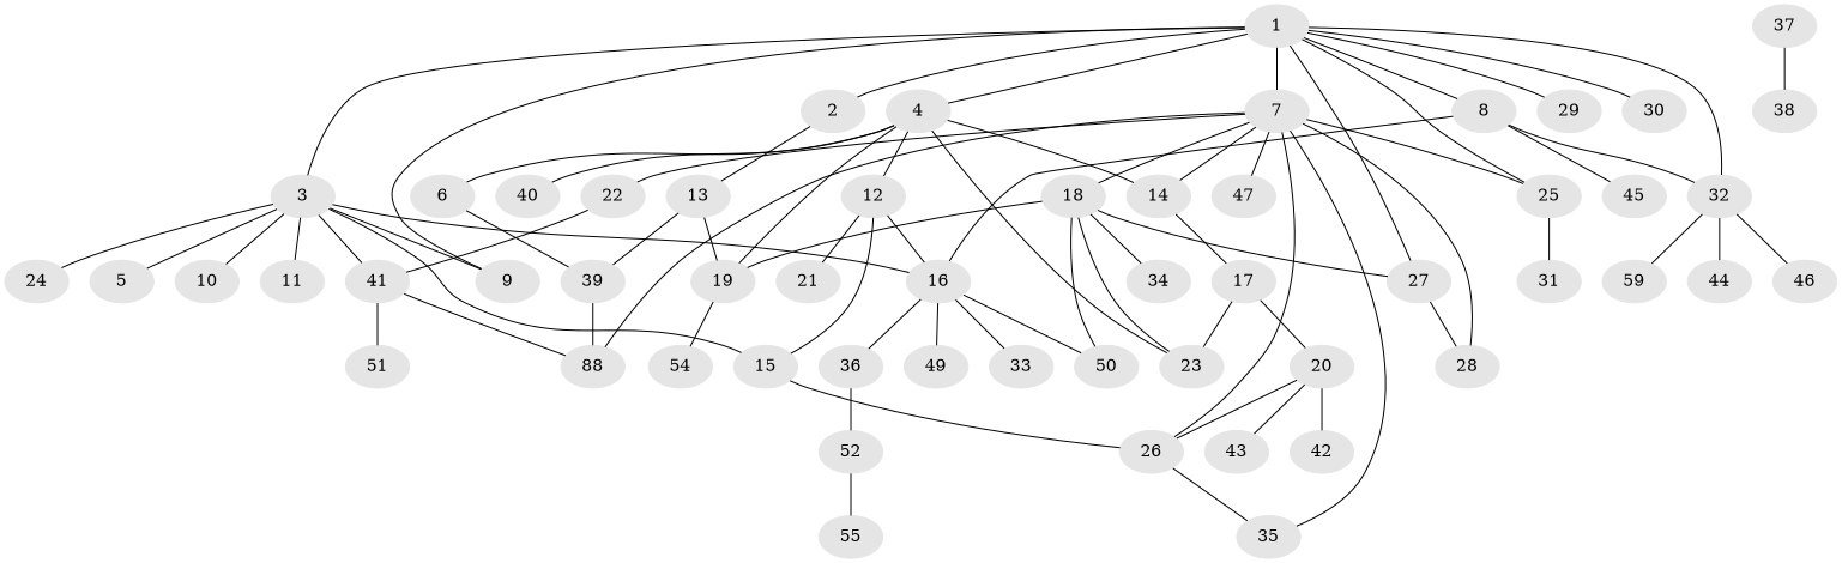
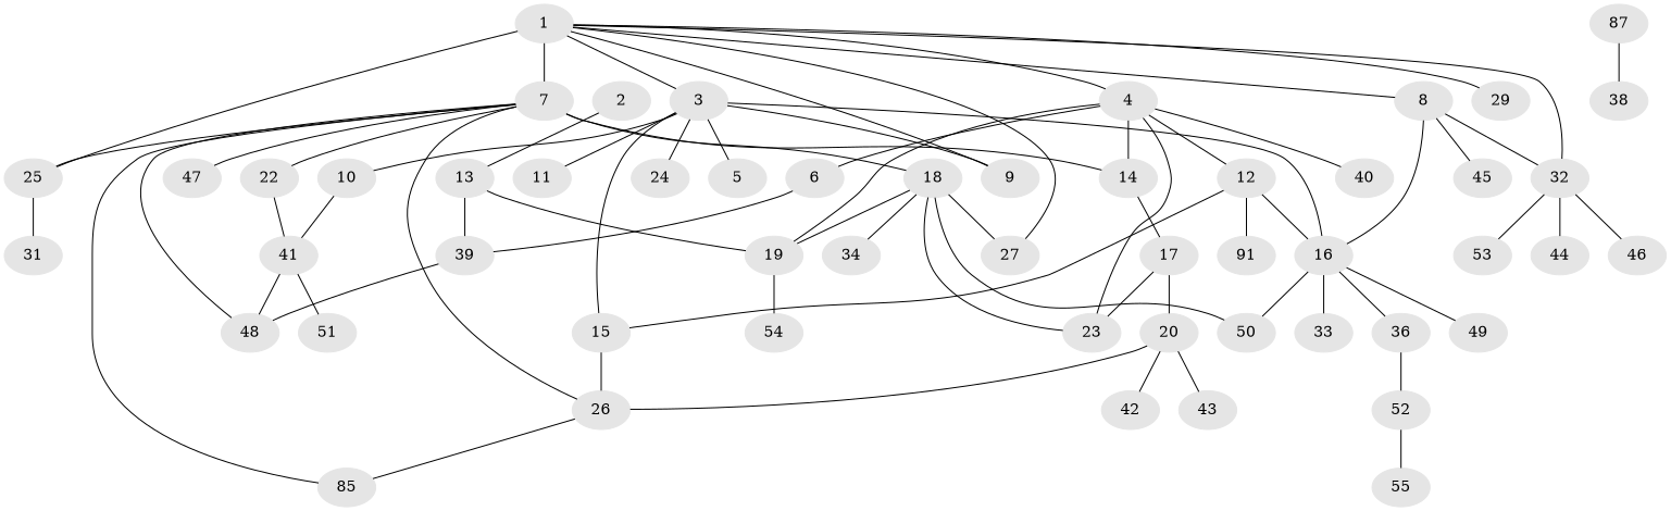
  graph {
    node [color=gray90 style=filled]
    edge [weight=1.0]
    1
    2
    3
    4
    7
    8
    9
    25
    27
    29
-   30
    32
    13
    5
    10
    11
    15
    16
    24
    41
    6
    12
    14
    19
    23
    40
    22
    18
    26
-   28
-   35
+   35 [label=85]
    47
-   48 [label=88]
+   48
    45
    31
    44
    46
-   53 [label=59]
+   53
    39
    33
    36
    49
    50
    51
-   21
+   21 [label=91]
    17
    54
    34
    20
    52
    42
    43
-   37
+   37 [label=87]
    38
    55
-   1 -- 2 [weight=2.0]
    1 -- 3
    1 -- 4
    1 -- 7 [weight=9.0]
    1 -- 8
    1 -- 9
    1 -- 25
    1 -- 27
    1 -- 29
-   1 -- 30
    1 -- 32
    2 -- 13
    3 -- 9
    3 -- 5 [weight=2.0]
    3 -- 10
    3 -- 11
    3 -- 15
    3 -- 16
    3 -- 24
-   3 -- 41
+   10 -- 41
    4 -- 6
    4 -- 12
    4 -- 14
    4 -- 19
    4 -- 23
    4 -- 40
    7 -- 25
    7 -- 14
    7 -- 22
    7 -- 18
    7 -- 26
-   7 -- 28
    7 -- 35
    7 -- 47
    7 -- 48
    8 -- 32
    8 -- 16
    8 -- 45
    25 -- 31
-   27 -- 28
    32 -- 44
    32 -- 46
    32 -- 53
    13 -- 19
    13 -- 39
    15 -- 26 [weight=2.0]
    16 -- 33
    16 -- 36
    16 -- 49
    16 -- 50
    41 -- 48
    41 -- 51
    6 -- 39
    12 -- 15
    12 -- 16
    12 -- 21 [weight=5.0]
    14 -- 17
    19 -- 54
    22 -- 41
    18 -- 27
    18 -- 19
    18 -- 23
    18 -- 50
    18 -- 34
    26 -- 35
    39 -- 48
    36 -- 52
    17 -- 23 [weight=3.0]
    17 -- 20
    20 -- 26
    20 -- 42
    20 -- 43
    52 -- 55
    37 -- 38
  }
